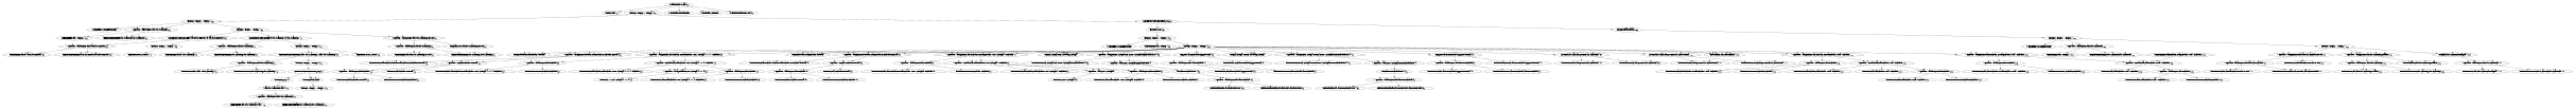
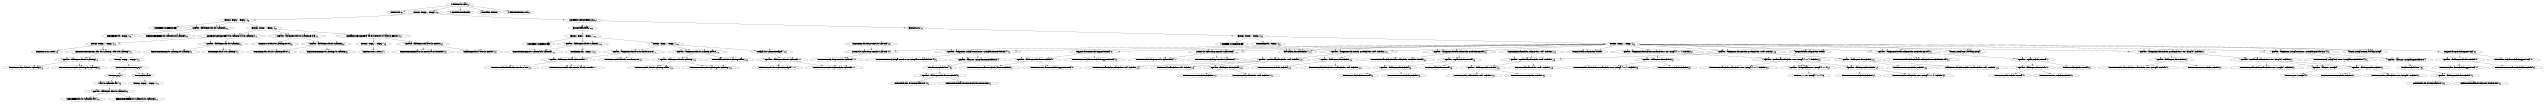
  digraph {
    n1 [label=<(METHOD,slowScan)<SUB>967</SUB>>]
    n2 [label=<(PARAM,this)<SUB>967</SUB>>]
    n3 [label=<(BLOCK,&lt;empty&gt;,&lt;empty&gt;)<SUB>967</SUB>>]
    n4 [label=<(MODIFIER,PROTECTED)>]
    n5 [label=<(MODIFIER,VIRTUAL)>]
    n6 [label=<(METHOD_RETURN,void)<SUB>967</SUB>>]
    n7 [label=<(BLOCK,&lt;empty&gt;,&lt;empty&gt;)<SUB>968</SUB>>]
    n8 [label=<(CONTROL_STRUCTURE,try,try)<SUB>984</SUB>>]
    n9 [label=<(MODIFIER,SYNCHRONIZED)>]
    n10 [label=<(&lt;operator&gt;.fieldAccess,this.slowScanLock)<SUB>968</SUB>>]
    n11 [label=<(BLOCK,&lt;empty&gt;,&lt;empty&gt;)<SUB>968</SUB>>]
    n12 [label=<(BLOCK,try,try)<SUB>984</SUB>>]
    n13 [label=<(BLOCK,finally,finally)<SUB>1005</SUB>>]
    n14 [label=<(IDENTIFIER,this,&lt;empty&gt;)<SUB>968</SUB>>]
    n15 [label=<(FIELD_IDENTIFIER,slowScanLock,slowScanLock)<SUB>968</SUB>>]
    n16 [label=<(CONTROL_STRUCTURE,if (haveSlowResults),if (haveSlowResults))<SUB>969</SUB>>]
    n17 [label=<(CONTROL_STRUCTURE,if (slowScanning),if (slowScanning))<SUB>972</SUB>>]
    n18 [label=<(&lt;operator&gt;.assignment,this.slowScanning = true)<SUB>982</SUB>>]
    n19 [label=<(&lt;operator&gt;.fieldAccess,this.haveSlowResults)<SUB>969</SUB>>]
    n20 [label=<(BLOCK,&lt;empty&gt;,&lt;empty&gt;)<SUB>969</SUB>>]
    n21 [label=<(&lt;operator&gt;.fieldAccess,this.slowScanning)<SUB>972</SUB>>]
    n22 [label=<(BLOCK,&lt;empty&gt;,&lt;empty&gt;)<SUB>972</SUB>>]
    n23 [label=<(&lt;operator&gt;.fieldAccess,this.slowScanning)<SUB>982</SUB>>]
    n24 [label=<(LITERAL,true,this.slowScanning = true)<SUB>982</SUB>>]
    n25 [label=<(IDENTIFIER,this,if (haveSlowResults))<SUB>969</SUB>>]
    n26 [label=<(FIELD_IDENTIFIER,haveSlowResults,haveSlowResults)<SUB>969</SUB>>]
    n27 [label=<(RETURN,return;,return;)<SUB>970</SUB>>]
    n28 [label=<(IDENTIFIER,this,if (slowScanning))<SUB>972</SUB>>]
    n29 [label=<(FIELD_IDENTIFIER,slowScanning,slowScanning)<SUB>972</SUB>>]
    n30 [label=<(CONTROL_STRUCTURE,while (slowScanning),while (slowScanning))<SUB>973</SUB>>]
    n31 [label=<(RETURN,return;,return;)<SUB>980</SUB>>]
    n32 [label=<(&lt;operator&gt;.fieldAccess,this.slowScanning)<SUB>973</SUB>>]
    n33 [label=<(BLOCK,&lt;empty&gt;,&lt;empty&gt;)<SUB>973</SUB>>]
    n34 [label=<(IDENTIFIER,this,while (slowScanning))<SUB>973</SUB>>]
    n35 [label=<(FIELD_IDENTIFIER,slowScanning,slowScanning)<SUB>973</SUB>>]
    n36 [label=<(CONTROL_STRUCTURE,try,try)<SUB>974</SUB>>]
    n37 [label=<(BLOCK,try,try)<SUB>974</SUB>>]
    n38 [label=<(BLOCK,catch,catch)>]
    n39 [label=<(wait,slowScanLock.wait())<SUB>975</SUB>>]
    n40 [label=<(BLOCK,&lt;empty&gt;,&lt;empty&gt;)<SUB>976</SUB>>]
    n41 [label=<(&lt;operator&gt;.fieldAccess,this.slowScanLock)<SUB>975</SUB>>]
    n42 [label=<(IDENTIFIER,this,slowScanLock.wait())<SUB>975</SUB>>]
    n43 [label=<(FIELD_IDENTIFIER,slowScanLock,slowScanLock)<SUB>975</SUB>>]
    n44 [label=<(IDENTIFIER,this,this.slowScanning = true)<SUB>982</SUB>>]
    n45 [label=<(FIELD_IDENTIFIER,slowScanning,slowScanning)<SUB>982</SUB>>]
    n46 [label=<(BLOCK,&lt;empty&gt;,&lt;empty&gt;)<SUB>985</SUB>>]
    n47 [label=<(BLOCK,&lt;empty&gt;,&lt;empty&gt;)<SUB>1006</SUB>>]
    n48 [label=<(MODIFIER,SYNCHRONIZED)>]
    n49 [label=<(IDENTIFIER,this,&lt;empty&gt;)<SUB>985</SUB>>]
    n50 [label=<(BLOCK,&lt;empty&gt;,&lt;empty&gt;)<SUB>985</SUB>>]
    n51 [label=<(LOCAL,boolean nullIncludes: boolean)>]
    n52 [label=<(&lt;operator&gt;.assignment,boolean nullIncludes = includes == null)<SUB>988</SUB>>]
    n53 [label=<(&lt;operator&gt;.assignment,this.includes = nullIncludes ? new String[] { &quot;**&quot; } : includes)<SUB>989</SUB>>]
    n54 [label=<(LOCAL,boolean nullExcludes: boolean)>]
    n55 [label=<(&lt;operator&gt;.assignment,boolean nullExcludes = excludes == null)<SUB>990</SUB>>]
    n56 [label=<(&lt;operator&gt;.assignment,this.excludes = nullExcludes ? new String[0] : excludes)<SUB>991</SUB>>]
    n57 [label=<(LOCAL,String[] excl: java.lang.String[])>]
    n58 [label=<(&lt;operator&gt;.assignment,String[] excl = new String[dirsExcluded.size()])<SUB>993</SUB>>]
    n59 [label=<(copyInto,dirsExcluded.copyInto(excl))<SUB>996</SUB>>]
    n60 [label=<(LOCAL,String[] notIncl: java.lang.String[])>]
    n61 [label=<(&lt;operator&gt;.assignment,String[] notIncl = new String[dirsNotIncluded.size()])<SUB>996</SUB>>]
    n62 [label=<(copyInto,dirsNotIncluded.copyInto(notIncl))<SUB>997</SUB>>]
    n63 [label=<(processSlowScan,this.processSlowScan(excl))<SUB>999</SUB>>]
    n64 [label=<(processSlowScan,this.processSlowScan(notIncl))<SUB>1000</SUB>>]
    n65 [label=<(clearCaches,this.clearCaches())<SUB>1001</SUB>>]
    n66 [label=<(&lt;operator&gt;.assignment,this.includes = nullIncludes ? null : includes)<SUB>1002</SUB>>]
    n67 [label=<(&lt;operator&gt;.assignment,this.excludes = nullExcludes ? null : excludes)<SUB>1003</SUB>>]
    n68 [label=<(IDENTIFIER,nullIncludes,boolean nullIncludes = includes == null)<SUB>988</SUB>>]
    n69 [label=<(&lt;operator&gt;.equals,includes == null)<SUB>988</SUB>>]
    n70 [label=<(&lt;operator&gt;.fieldAccess,this.includes)<SUB>989</SUB>>]
    n71 [label=<(&lt;operator&gt;.conditional,nullIncludes ? new String[] { &quot;**&quot; } : includes)<SUB>989</SUB>>]
    n72 [label=<(IDENTIFIER,nullExcludes,boolean nullExcludes = excludes == null)<SUB>990</SUB>>]
    n73 [label=<(&lt;operator&gt;.equals,excludes == null)<SUB>990</SUB>>]
    n74 [label=<(&lt;operator&gt;.fieldAccess,this.excludes)<SUB>991</SUB>>]
    n75 [label=<(&lt;operator&gt;.conditional,nullExcludes ? new String[0] : excludes)<SUB>991</SUB>>]
    n76 [label=<(IDENTIFIER,excl,String[] excl = new String[dirsExcluded.size()])<SUB>993</SUB>>]
    n77 [label=<(&lt;operator&gt;.alloc,new String[dirsExcluded.size()])>]
    n78 [label=<(&lt;operator&gt;.fieldAccess,this.dirsExcluded)<SUB>994</SUB>>]
    n79 [label=<(IDENTIFIER,excl,dirsExcluded.copyInto(excl))<SUB>994</SUB>>]
    n80 [label=<(IDENTIFIER,notIncl,String[] notIncl = new String[dirsNotIncluded.size()])<SUB>996</SUB>>]
    n81 [label=<(&lt;operator&gt;.alloc,new String[dirsNotIncluded.size()])>]
    n82 [label=<(&lt;operator&gt;.fieldAccess,this.dirsNotIncluded)<SUB>997</SUB>>]
    n83 [label=<(IDENTIFIER,notIncl,dirsNotIncluded.copyInto(notIncl))<SUB>997</SUB>>]
    n84 [label=<(IDENTIFIER,this,this.processSlowScan(excl))<SUB>999</SUB>>]
    n85 [label=<(IDENTIFIER,excl,this.processSlowScan(excl))<SUB>999</SUB>>]
    n86 [label=<(IDENTIFIER,this,this.processSlowScan(notIncl))<SUB>1000</SUB>>]
    n87 [label=<(IDENTIFIER,notIncl,this.processSlowScan(notIncl))<SUB>1000</SUB>>]
    n88 [label=<(&lt;operator&gt;.fieldAccess,this.includes)<SUB>1002</SUB>>]
    n89 [label=<(&lt;operator&gt;.conditional,nullIncludes ? null : includes)<SUB>1002</SUB>>]
    n90 [label=<(&lt;operator&gt;.fieldAccess,this.excludes)<SUB>1003</SUB>>]
    n91 [label=<(&lt;operator&gt;.conditional,nullExcludes ? null : excludes)<SUB>1003</SUB>>]
    n92 [label=<(&lt;operator&gt;.fieldAccess,this.includes)<SUB>988</SUB>>]
    n93 [label=<(LITERAL,null,includes == null)<SUB>988</SUB>>]
    n94 [label=<(IDENTIFIER,this,includes == null)<SUB>988</SUB>>]
    n95 [label=<(FIELD_IDENTIFIER,includes,includes)<SUB>988</SUB>>]
    n96 [label=<(IDENTIFIER,this,this.includes = nullIncludes ? new String[] { &quot;**&quot; } : includes)<SUB>989</SUB>>]
    n97 [label=<(FIELD_IDENTIFIER,includes,includes)<SUB>989</SUB>>]
    n98 [label=<(IDENTIFIER,nullIncludes,nullIncludes ? new String[] { &quot;**&quot; } : includes)<SUB>989</SUB>>]
    n99 [label=<(&lt;operator&gt;.arrayInitializer,new String[] { &quot;**&quot; })<SUB>989</SUB>>]
    n100 [label=<(&lt;operator&gt;.fieldAccess,this.includes)<SUB>989</SUB>>]
    n101 [label=<(LITERAL,&quot;**&quot;,new String[] { &quot;**&quot; })<SUB>989</SUB>>]
    n102 [label=<(IDENTIFIER,this,nullIncludes ? new String[] { &quot;**&quot; } : includes)<SUB>989</SUB>>]
    n103 [label=<(FIELD_IDENTIFIER,includes,includes)<SUB>989</SUB>>]
    n104 [label=<(&lt;operator&gt;.fieldAccess,this.excludes)<SUB>990</SUB>>]
    n105 [label=<(LITERAL,null,excludes == null)<SUB>990</SUB>>]
    n106 [label=<(IDENTIFIER,this,excludes == null)<SUB>990</SUB>>]
    n107 [label=<(FIELD_IDENTIFIER,excludes,excludes)<SUB>990</SUB>>]
    n108 [label=<(IDENTIFIER,this,this.excludes = nullExcludes ? new String[0] : excludes)<SUB>991</SUB>>]
    n109 [label=<(FIELD_IDENTIFIER,excludes,excludes)<SUB>991</SUB>>]
    n110 [label=<(IDENTIFIER,nullExcludes,nullExcludes ? new String[0] : excludes)<SUB>991</SUB>>]
    n111 [label=<(&lt;operator&gt;.alloc,new String[0])>]
    n112 [label=<(&lt;operator&gt;.fieldAccess,this.excludes)<SUB>991</SUB>>]
    n113 [label=<(LITERAL,0,new String[0])<SUB>991</SUB>>]
    n114 [label=<(IDENTIFIER,this,nullExcludes ? new String[0] : excludes)<SUB>991</SUB>>]
    n115 [label=<(FIELD_IDENTIFIER,excludes,excludes)<SUB>991</SUB>>]
    n116 [label=<(size,dirsExcluded.size())<SUB>993</SUB>>]
    n117 [label=<(&lt;operator&gt;.fieldAccess,this.dirsExcluded)<SUB>993</SUB>>]
    n118 [label=<(IDENTIFIER,this,dirsExcluded.size())<SUB>993</SUB>>]
    n119 [label=<(FIELD_IDENTIFIER,dirsExcluded,dirsExcluded)<SUB>993</SUB>>]
    n120 [label=<(IDENTIFIER,this,dirsExcluded.copyInto(excl))<SUB>994</SUB>>]
    n121 [label=<(FIELD_IDENTIFIER,dirsExcluded,dirsExcluded)<SUB>994</SUB>>]
    n122 [label=<(size,dirsNotIncluded.size())<SUB>996</SUB>>]
    n123 [label=<(&lt;operator&gt;.fieldAccess,this.dirsNotIncluded)<SUB>996</SUB>>]
    n124 [label=<(IDENTIFIER,this,dirsNotIncluded.size())<SUB>996</SUB>>]
    n125 [label=<(FIELD_IDENTIFIER,dirsNotIncluded,dirsNotIncluded)<SUB>996</SUB>>]
    n126 [label=<(IDENTIFIER,this,dirsNotIncluded.copyInto(notIncl))<SUB>997</SUB>>]
    n127 [label=<(FIELD_IDENTIFIER,dirsNotIncluded,dirsNotIncluded)<SUB>997</SUB>>]
    n128 [label=<(IDENTIFIER,this,this.includes = nullIncludes ? null : includes)<SUB>1002</SUB>>]
    n129 [label=<(FIELD_IDENTIFIER,includes,includes)<SUB>1002</SUB>>]
    n130 [label=<(IDENTIFIER,nullIncludes,nullIncludes ? null : includes)<SUB>1002</SUB>>]
    n131 [label=<(LITERAL,null,nullIncludes ? null : includes)<SUB>1002</SUB>>]
    n132 [label=<(&lt;operator&gt;.fieldAccess,this.includes)<SUB>1002</SUB>>]
    n133 [label=<(IDENTIFIER,this,nullIncludes ? null : includes)<SUB>1002</SUB>>]
    n134 [label=<(FIELD_IDENTIFIER,includes,includes)<SUB>1002</SUB>>]
    n135 [label=<(IDENTIFIER,this,this.excludes = nullExcludes ? null : excludes)<SUB>1003</SUB>>]
    n136 [label=<(FIELD_IDENTIFIER,excludes,excludes)<SUB>1003</SUB>>]
    n137 [label=<(LITERAL,null,nullExcludes ? null : excludes)<SUB>1003</SUB>>]
    n138 [label=<(&lt;operator&gt;.fieldAccess,this.excludes)<SUB>1003</SUB>>]
    n139 [label=<(IDENTIFIER,nullExcludes,nullExcludes ? null : excludes)<SUB>1003</SUB>>]
    n140 [label=<(IDENTIFIER,this,nullExcludes ? null : excludes)<SUB>1003</SUB>>]
    n141 [label=<(FIELD_IDENTIFIER,excludes,excludes)<SUB>1003</SUB>>]
    n142 [label=<(MODIFIER,SYNCHRONIZED)>]
    n143 [label=<(&lt;operator&gt;.fieldAccess,this.slowScanLock)<SUB>1006</SUB>>]
    n144 [label=<(BLOCK,&lt;empty&gt;,&lt;empty&gt;)<SUB>1006</SUB>>]
    n145 [label=<(IDENTIFIER,this,&lt;empty&gt;)<SUB>1006</SUB>>]
    n146 [label=<(FIELD_IDENTIFIER,slowScanLock,slowScanLock)<SUB>1006</SUB>>]
    n147 [label=<(&lt;operator&gt;.assignment,this.haveSlowResults = true)<SUB>1007</SUB>>]
    n148 [label=<(&lt;operator&gt;.assignment,this.slowScanning = false)<SUB>1008</SUB>>]
    n149 [label=<(notifyAll,slowScanLock.notifyAll())<SUB>1009</SUB>>]
    n150 [label=<(&lt;operator&gt;.fieldAccess,this.haveSlowResults)<SUB>1007</SUB>>]
    n151 [label=<(LITERAL,true,this.haveSlowResults = true)<SUB>1007</SUB>>]
    n152 [label=<(&lt;operator&gt;.fieldAccess,this.slowScanning)<SUB>1008</SUB>>]
    n153 [label=<(LITERAL,false,this.slowScanning = false)<SUB>1008</SUB>>]
    n154 [label=<(&lt;operator&gt;.fieldAccess,this.slowScanLock)<SUB>1009</SUB>>]
    n155 [label=<(IDENTIFIER,this,this.haveSlowResults = true)<SUB>1007</SUB>>]
    n156 [label=<(FIELD_IDENTIFIER,haveSlowResults,haveSlowResults)<SUB>1007</SUB>>]
    n157 [label=<(IDENTIFIER,this,this.slowScanning = false)<SUB>1008</SUB>>]
    n158 [label=<(FIELD_IDENTIFIER,slowScanning,slowScanning)<SUB>1008</SUB>>]
    n159 [label=<(IDENTIFIER,this,slowScanLock.notifyAll())<SUB>1009</SUB>>]
    n160 [label=<(FIELD_IDENTIFIER,slowScanLock,slowScanLock)<SUB>1009</SUB>>]
    n1 -> n2
    n1 -> n3
    n1 -> n4
    n1 -> n5
    n1 -> n6
    n3 -> n7
    n3 -> n8
    n7 -> n9
    n7 -> n10
    n7 -> n11
    n8 -> n12
    n8 -> n13
    n10 -> n14
    n10 -> n15
    n11 -> n16
    n11 -> n17
    n11 -> n18
    n12 -> n46
    n13 -> n47
    n16 -> n19
    n16 -> n20
    n17 -> n21
    n17 -> n22
    n18 -> n23
    n18 -> n24
    n19 -> n25
    n19 -> n26
    n20 -> n27
    n21 -> n28
    n21 -> n29
    n22 -> n30
    n22 -> n31
    n23 -> n44
    n23 -> n45
    n30 -> n32
    n30 -> n33
    n32 -> n34
    n32 -> n35
    n33 -> n36
    n36 -> n37
    n36 -> n38
    n37 -> n39
    n38 -> n40
    n39 -> n41
    n41 -> n42
    n41 -> n43
    n46 -> n48
    n46 -> n49
    n46 -> n50
    n47 -> n142
    n47 -> n143
    n47 -> n144
    n50 -> n51
    n50 -> n52
    n50 -> n53
    n50 -> n54
    n50 -> n55
    n50 -> n56
    n50 -> n57
    n50 -> n58
    n50 -> n59
    n50 -> n60
    n50 -> n61
    n50 -> n62
    n50 -> n63
    n50 -> n64
    n50 -> n65
    n50 -> n66
    n50 -> n67
    n52 -> n68
    n52 -> n69
    n53 -> n70
    n53 -> n71
    n55 -> n72
    n55 -> n73
    n56 -> n74
    n56 -> n75
    n58 -> n76
    n58 -> n77
    n59 -> n78
    n59 -> n79
    n61 -> n80
    n61 -> n81
    n62 -> n82
    n62 -> n83
-   n63 -> n84
+   n84 -> n63
    n63 -> n85
    n64 -> n86
    n64 -> n87
    n66 -> n88
    n66 -> n89
    n67 -> n90
    n67 -> n91
    n69 -> n92
    n69 -> n93
    n70 -> n96
    n70 -> n97
    n71 -> n98
    n71 -> n99
    n71 -> n100
    n73 -> n104
    n73 -> n105
    n74 -> n108
    n74 -> n109
    n75 -> n110
    n75 -> n111
    n75 -> n112
    n77 -> n116
    n78 -> n120
    n78 -> n121
    n81 -> n122
    n82 -> n126
    n82 -> n127
    n88 -> n128
    n88 -> n129
    n89 -> n130
    n89 -> n131
    n89 -> n132
    n90 -> n135
    n90 -> n136
    n91 -> n137
    n91 -> n138
    n92 -> n94
    n92 -> n95
    n99 -> n101
    n100 -> n102
    n100 -> n103
    n104 -> n106
    n104 -> n107
    n111 -> n113
    n112 -> n114
    n112 -> n115
    n116 -> n117
    n117 -> n118
    n117 -> n119
    n122 -> n123
    n123 -> n124
    n123 -> n125
    n132 -> n133
    n132 -> n134
    n138 -> n140
    n138 -> n141
    n139 -> n91
    n143 -> n145
    n143 -> n146
    n144 -> n147
    n144 -> n148
    n144 -> n149
    n147 -> n150
    n147 -> n151
    n148 -> n152
    n148 -> n153
    n149 -> n154
    n150 -> n155
    n150 -> n156
    n152 -> n157
    n152 -> n158
    n154 -> n159
    n154 -> n160
  }
